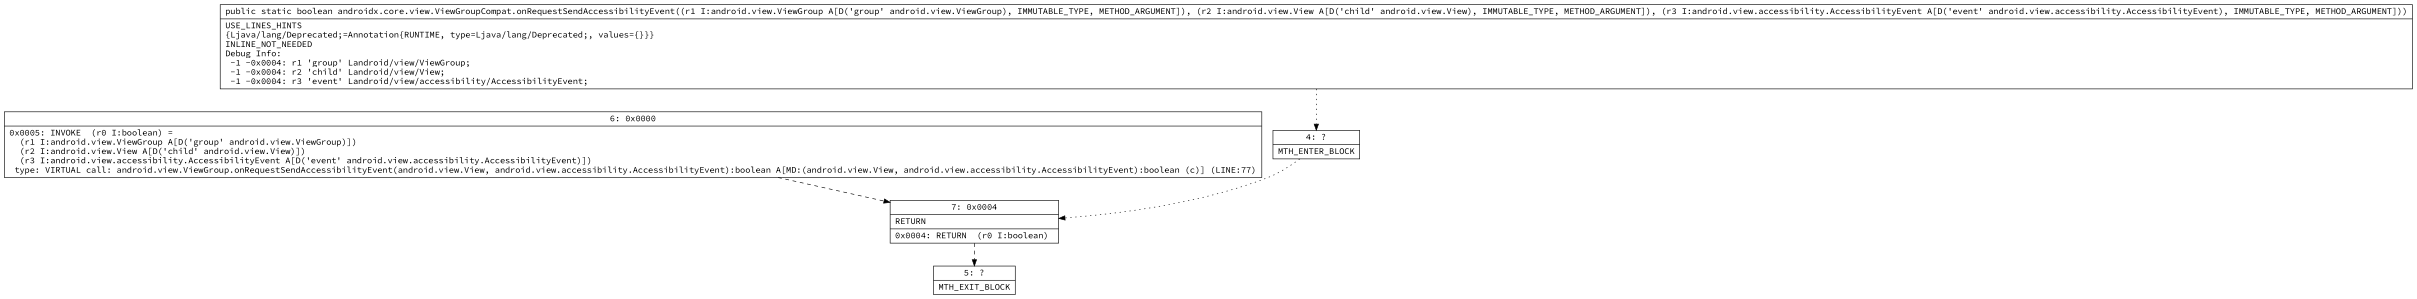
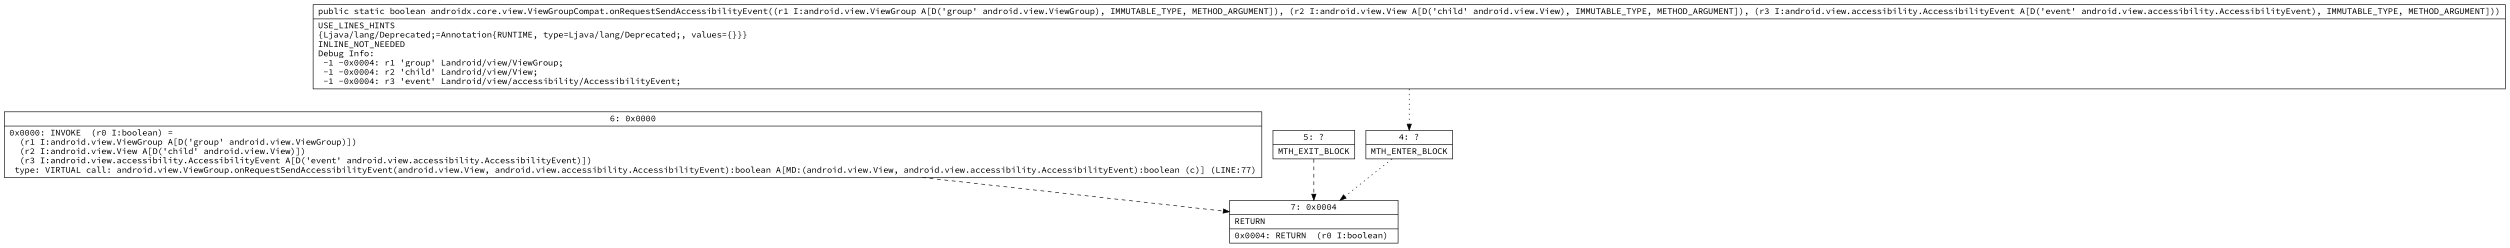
  digraph {
    fontname="Source Code Pro"
    node [fontname="Source Code Pro" shape=record]
    edge [fontname="Source Code Pro" style=dotted]
    n1 [label="{4\:\ ?|MTH_ENTER_BLOCK\l}"]
    n2 [label="{7\:\ 0x0004|RETURN\l|0x0004: RETURN  (r0 I:boolean) \l}"]
-   n3 [label="{6\:\ 0x0000|0x0005: INVOKE  (r0 I:boolean) = \l  (r1 I:android.view.ViewGroup A[D('group' android.view.ViewGroup)])\l  (r2 I:android.view.View A[D('child' android.view.View)])\l  (r3 I:android.view.accessibility.AccessibilityEvent A[D('event' android.view.accessibility.AccessibilityEvent)])\l type: VIRTUAL call: android.view.ViewGroup.onRequestSendAccessibilityEvent(android.view.View, android.view.accessibility.AccessibilityEvent):boolean A[MD:(android.view.View, android.view.accessibility.AccessibilityEvent):boolean (c)] (LINE:77)\l}"]
+   n3 [label="{6\:\ 0x0000|0x0000: INVOKE  (r0 I:boolean) = \l  (r1 I:android.view.ViewGroup A[D('group' android.view.ViewGroup)])\l  (r2 I:android.view.View A[D('child' android.view.View)])\l  (r3 I:android.view.accessibility.AccessibilityEvent A[D('event' android.view.accessibility.AccessibilityEvent)])\l type: VIRTUAL call: android.view.ViewGroup.onRequestSendAccessibilityEvent(android.view.View, android.view.accessibility.AccessibilityEvent):boolean A[MD:(android.view.View, android.view.accessibility.AccessibilityEvent):boolean (c)] (LINE:77)\l}"]
    n4 [label="{5\:\ ?|MTH_EXIT_BLOCK\l}"]
    n5 [label="{public static boolean androidx.core.view.ViewGroupCompat.onRequestSendAccessibilityEvent((r1 I:android.view.ViewGroup A[D('group' android.view.ViewGroup), IMMUTABLE_TYPE, METHOD_ARGUMENT]), (r2 I:android.view.View A[D('child' android.view.View), IMMUTABLE_TYPE, METHOD_ARGUMENT]), (r3 I:android.view.accessibility.AccessibilityEvent A[D('event' android.view.accessibility.AccessibilityEvent), IMMUTABLE_TYPE, METHOD_ARGUMENT]))  | USE_LINES_HINTS\l\{Ljava\/lang\/Deprecated;=Annotation\{RUNTIME, type=Ljava\/lang\/Deprecated;, values=\{\}\}\}\lINLINE_NOT_NEEDED\lDebug Info:\l  \-1 \-0x0004: r1 'group' Landroid\/view\/ViewGroup;\l  \-1 \-0x0004: r2 'child' Landroid\/view\/View;\l  \-1 \-0x0004: r3 'event' Landroid\/view\/accessibility\/AccessibilityEvent;\l}"]
    n1 -> n2
-   n2 -> n4 [style=dashed]
+   n4 -> n2 [style=dashed]
    n3 -> n2 [style=dashed]
    n5 -> n1
  }
